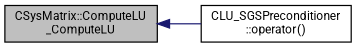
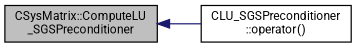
  digraph {
    rankdir=LR
    fontname=Roboto
    node [color=black fontname=Roboto fontsize=10 shape=record style=filled]
-   n1 [fillcolor=grey75 fontcolor=black height=0.2 label="CSysMatrix::ComputeLU\l_ComputeLU" width=0.4]
+   n1 [fillcolor=grey75 fontcolor=black height=0.2 label="CSysMatrix::ComputeLU\l_SGSPreconditioner" width=0.4]
    n2 [fillcolor=white height=0.2 label="CLU_SGSPreconditioner\l::operator()" width=0.4]
    n1 -> n2 [color=midnightblue dir=back fontname=Roboto fontsize=10 labelfontname=Helvetica labelfontsize=10 style=solid]
  }
